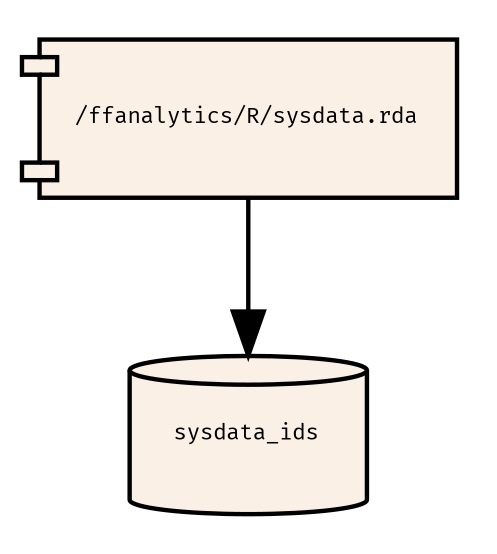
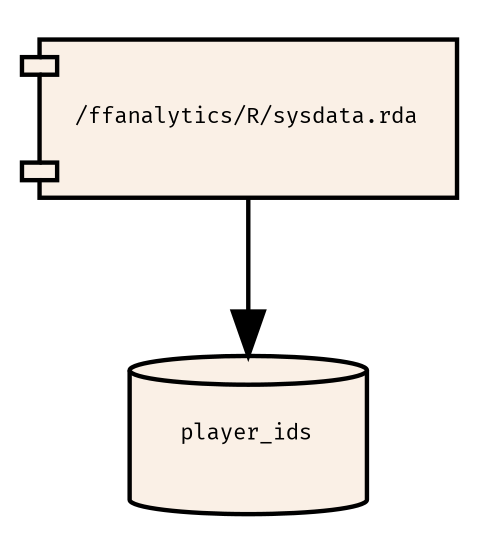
  digraph {
    rankdir=TB
    node [fillcolor=Linen fontname="Fira Code" fontsize=5 style=filled]
    n1 [label="/ffanalytics/R/sysdata.rda" shape=component]
-   player_ids [shape=cylinder label=sysdata_ids]
+   player_ids [shape=cylinder]
    n1 -> player_ids
  }
